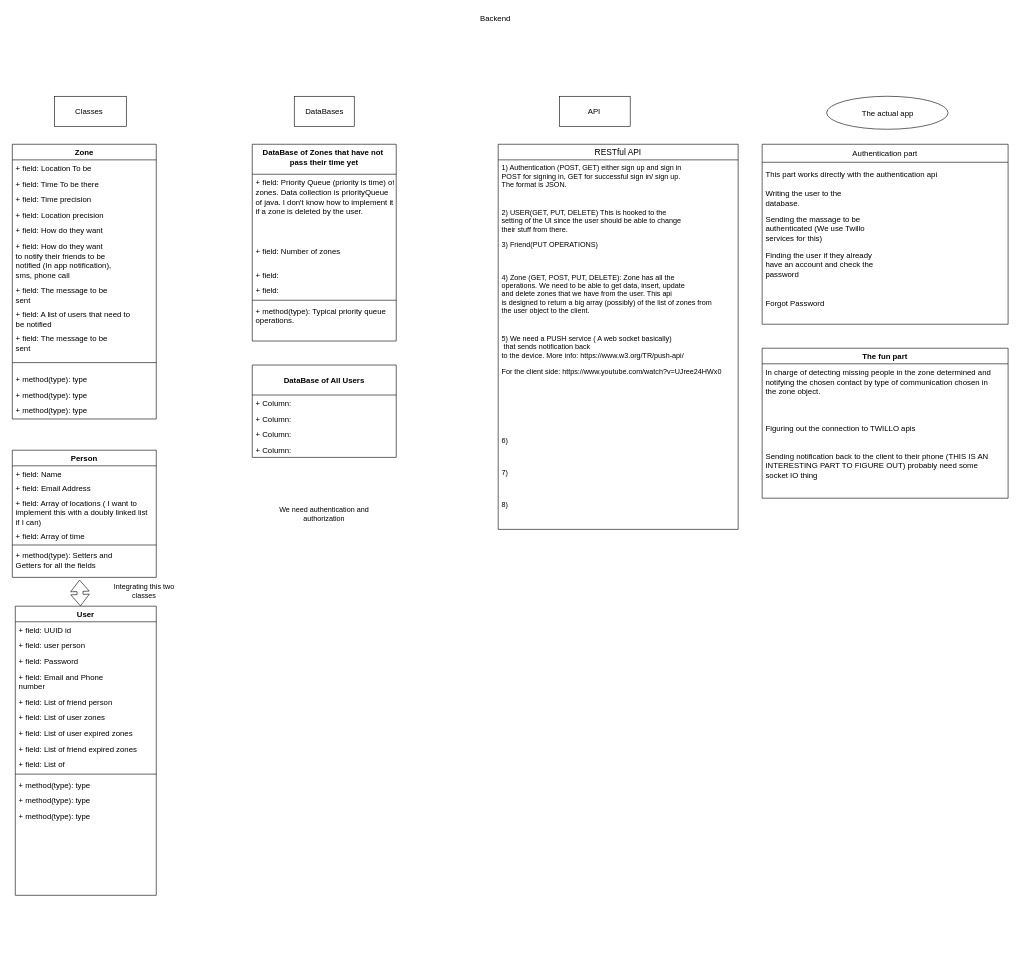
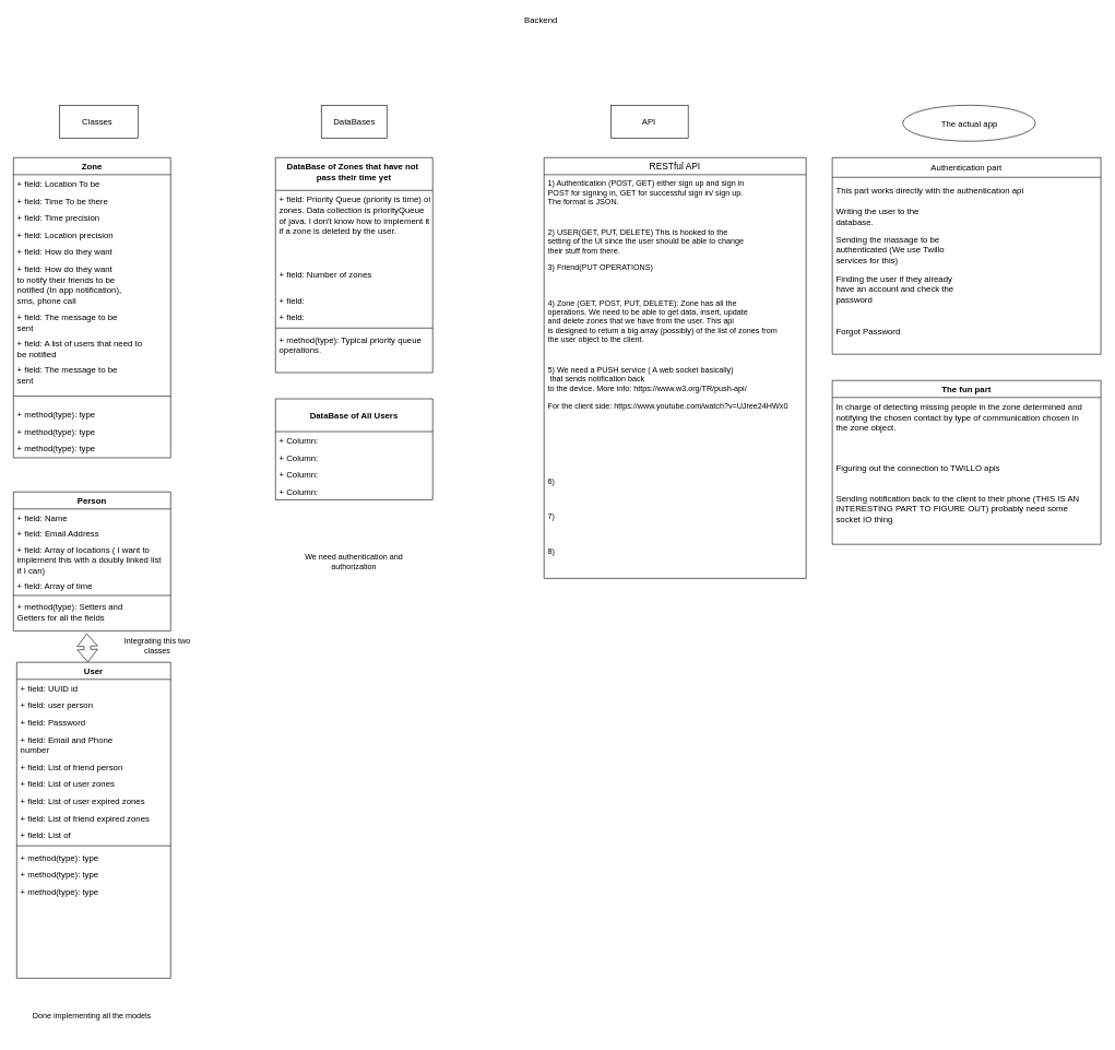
  <mxCell id="0" />
  <mxCell id="1" parent="0" />
  <mxCell id="2" value="Person" style="swimlane;fontStyle=1;align=center;verticalAlign=top;childLayout=stackLayout;horizontal=1;startSize=26;horizontalStack=0;resizeParent=1;resizeParentMax=0;resizeLast=0;collapsible=1;marginBottom=0;fontSize=13;" parent="1" vertex="1"><mxGeometry x="20" y="750" width="240" height="212" as="geometry" /></mxCell>
  <mxCell id="3" value="+ field: Name" style="text;strokeColor=none;fillColor=none;align=left;verticalAlign=top;spacingLeft=4;spacingRight=4;overflow=hidden;rotatable=0;points=[[0,0.5],[1,0.5]];portConstraint=eastwest;fontSize=13;" parent="2" vertex="1"><mxGeometry y="26" width="240" height="24" as="geometry" /></mxCell>
  <mxCell id="4" value="+ field: Email Address" style="text;strokeColor=none;fillColor=none;align=left;verticalAlign=top;spacingLeft=4;spacingRight=4;overflow=hidden;rotatable=0;points=[[0,0.5],[1,0.5]];portConstraint=eastwest;fontSize=13;" parent="2" vertex="1"><mxGeometry y="50" width="240" height="24" as="geometry" /></mxCell>
  <mxCell id="5" value="+ field: Array of locations ( I want to &#10;implement this with a doubly linked list&#10;if I can)" style="text;strokeColor=none;fillColor=none;align=left;verticalAlign=top;spacingLeft=4;spacingRight=4;overflow=hidden;rotatable=0;points=[[0,0.5],[1,0.5]];portConstraint=eastwest;fontSize=13;" parent="2" vertex="1"><mxGeometry y="74" width="240" height="56" as="geometry" /></mxCell>
  <mxCell id="6" value="+ field: Array of time" style="text;strokeColor=none;fillColor=none;align=left;verticalAlign=top;spacingLeft=4;spacingRight=4;overflow=hidden;rotatable=0;points=[[0,0.5],[1,0.5]];portConstraint=eastwest;fontSize=13;" parent="2" vertex="1"><mxGeometry y="130" width="240" height="24" as="geometry" /></mxCell>
  <mxCell id="7" value="" style="line;strokeWidth=1;fillColor=none;align=left;verticalAlign=middle;spacingTop=-1;spacingLeft=3;spacingRight=3;rotatable=0;labelPosition=right;points=[];portConstraint=eastwest;fontSize=13;" parent="2" vertex="1"><mxGeometry y="154" width="240" height="8" as="geometry" /></mxCell>
  <mxCell id="8" value="+ method(type): Setters and &#10;Getters for all the fields" style="text;strokeColor=none;fillColor=none;align=left;verticalAlign=top;spacingLeft=4;spacingRight=4;overflow=hidden;rotatable=0;points=[[0,0.5],[1,0.5]];portConstraint=eastwest;fontSize=13;" parent="2" vertex="1"><mxGeometry y="162" width="240" height="50" as="geometry" /></mxCell>
  <mxCell id="9" value="Backend" style="text;html=1;align=center;verticalAlign=middle;resizable=0;points=[];autosize=1;strokeColor=none;fillColor=none;fontSize=13;" parent="1" vertex="1"><mxGeometry x="790" y="20" width="70" height="20" as="geometry" /></mxCell>
  <mxCell id="10" value="Zone" style="swimlane;fontStyle=1;align=center;verticalAlign=top;childLayout=stackLayout;horizontal=1;startSize=26;horizontalStack=0;resizeParent=1;resizeParentMax=0;resizeLast=0;collapsible=1;marginBottom=0;fontSize=13;" parent="1" vertex="1"><mxGeometry x="20" y="240" width="240" height="458" as="geometry" /></mxCell>
  <mxCell id="11" value="+ field: Location To be" style="text;strokeColor=none;fillColor=none;align=left;verticalAlign=top;spacingLeft=4;spacingRight=4;overflow=hidden;rotatable=0;points=[[0,0.5],[1,0.5]];portConstraint=eastwest;fontSize=13;" parent="10" vertex="1"><mxGeometry y="26" width="240" height="26" as="geometry" /></mxCell>
  <mxCell id="12" value="+ field: Time To be there" style="text;strokeColor=none;fillColor=none;align=left;verticalAlign=top;spacingLeft=4;spacingRight=4;overflow=hidden;rotatable=0;points=[[0,0.5],[1,0.5]];portConstraint=eastwest;fontSize=13;" parent="10" vertex="1"><mxGeometry y="52" width="240" height="26" as="geometry" /></mxCell>
  <mxCell id="13" value="+ field: Time precision" style="text;strokeColor=none;fillColor=none;align=left;verticalAlign=top;spacingLeft=4;spacingRight=4;overflow=hidden;rotatable=0;points=[[0,0.5],[1,0.5]];portConstraint=eastwest;fontSize=13;" parent="10" vertex="1"><mxGeometry y="78" width="240" height="26" as="geometry" /></mxCell>
  <mxCell id="14" value="+ field: Location precision" style="text;strokeColor=none;fillColor=none;align=left;verticalAlign=top;spacingLeft=4;spacingRight=4;overflow=hidden;rotatable=0;points=[[0,0.5],[1,0.5]];portConstraint=eastwest;fontSize=13;" parent="10" vertex="1"><mxGeometry y="104" width="240" height="26" as="geometry" /></mxCell>
  <mxCell id="15" value="+ field: How do they want " style="text;strokeColor=none;fillColor=none;align=left;verticalAlign=top;spacingLeft=4;spacingRight=4;overflow=hidden;rotatable=0;points=[[0,0.5],[1,0.5]];portConstraint=eastwest;fontSize=13;" parent="10" vertex="1"><mxGeometry y="130" width="240" height="26" as="geometry" /></mxCell>
  <mxCell id="16" value="+ field: How do they want &#10;to notify their friends to be &#10;notified (In app notification), &#10;sms, phone call" style="text;strokeColor=none;fillColor=none;align=left;verticalAlign=top;spacingLeft=4;spacingRight=4;overflow=hidden;rotatable=0;points=[[0,0.5],[1,0.5]];portConstraint=eastwest;fontSize=13;" parent="10" vertex="1"><mxGeometry y="156" width="240" height="74" as="geometry" /></mxCell>
  <mxCell id="17" value="+ field: The message to be&#10;sent" style="text;strokeColor=none;fillColor=none;align=left;verticalAlign=top;spacingLeft=4;spacingRight=4;overflow=hidden;rotatable=0;points=[[0,0.5],[1,0.5]];portConstraint=eastwest;fontSize=13;" parent="10" vertex="1"><mxGeometry y="230" width="240" height="40" as="geometry" /></mxCell>
  <mxCell id="18" value="+ field: A list of users that need to &#10;be notified" style="text;strokeColor=none;fillColor=none;align=left;verticalAlign=top;spacingLeft=4;spacingRight=4;overflow=hidden;rotatable=0;points=[[0,0.5],[1,0.5]];portConstraint=eastwest;fontSize=13;" parent="10" vertex="1"><mxGeometry y="270" width="240" height="40" as="geometry" /></mxCell>
  <mxCell id="19" value="+ field: The message to be&#10;sent" style="text;strokeColor=none;fillColor=none;align=left;verticalAlign=top;spacingLeft=4;spacingRight=4;overflow=hidden;rotatable=0;points=[[0,0.5],[1,0.5]];portConstraint=eastwest;fontSize=13;" parent="10" vertex="1"><mxGeometry y="310" width="240" height="40" as="geometry" /></mxCell>
  <mxCell id="20" value="" style="line;strokeWidth=1;fillColor=none;align=left;verticalAlign=middle;spacingTop=-1;spacingLeft=3;spacingRight=3;rotatable=0;labelPosition=right;points=[];portConstraint=eastwest;fontSize=13;" parent="10" vertex="1"><mxGeometry y="350" width="240" height="28" as="geometry" /></mxCell>
  <mxCell id="21" value="+ method(type): type" style="text;strokeColor=none;fillColor=none;align=left;verticalAlign=top;spacingLeft=4;spacingRight=4;overflow=hidden;rotatable=0;points=[[0,0.5],[1,0.5]];portConstraint=eastwest;fontSize=13;" parent="10" vertex="1"><mxGeometry y="378" width="240" height="26" as="geometry" /></mxCell>
  <mxCell id="22" value="+ method(type): type" style="text;strokeColor=none;fillColor=none;align=left;verticalAlign=top;spacingLeft=4;spacingRight=4;overflow=hidden;rotatable=0;points=[[0,0.5],[1,0.5]];portConstraint=eastwest;fontSize=13;" parent="10" vertex="1"><mxGeometry y="404" width="240" height="26" as="geometry" /></mxCell>
  <mxCell id="23" value="+ method(type): type" style="text;strokeColor=none;fillColor=none;align=left;verticalAlign=top;spacingLeft=4;spacingRight=4;overflow=hidden;rotatable=0;points=[[0,0.5],[1,0.5]];portConstraint=eastwest;fontSize=13;" parent="10" vertex="1"><mxGeometry y="430" width="240" height="28" as="geometry" /></mxCell>
  <mxCell id="24" value="Classes&amp;nbsp;" style="whiteSpace=wrap;html=1;align=center;fontSize=13;" parent="1" vertex="1"><mxGeometry x="90" y="160" width="120" height="50" as="geometry" /></mxCell>
  <mxCell id="25" value="Authentication part" style="swimlane;fontStyle=0;childLayout=stackLayout;horizontal=1;startSize=30;horizontalStack=0;resizeParent=1;resizeParentMax=0;resizeLast=0;collapsible=1;marginBottom=0;fontSize=13;" parent="1" vertex="1"><mxGeometry x="1270" y="240" width="410" height="300" as="geometry" /></mxCell>
  <mxCell id="26" value="This part works directly with the authentication api" style="text;strokeColor=none;fillColor=none;align=left;verticalAlign=middle;spacingLeft=4;spacingRight=4;overflow=hidden;points=[[0,0.5],[1,0.5]];portConstraint=eastwest;rotatable=0;fontSize=13;" parent="25" vertex="1"><mxGeometry y="30" width="410" height="40" as="geometry" /></mxCell>
  <mxCell id="27" value="Writing the user to the &#10;database. " style="text;strokeColor=none;fillColor=none;align=left;verticalAlign=middle;spacingLeft=4;spacingRight=4;overflow=hidden;points=[[0,0.5],[1,0.5]];portConstraint=eastwest;rotatable=0;fontSize=13;" parent="25" vertex="1"><mxGeometry y="70" width="410" height="40" as="geometry" /></mxCell>
  <mxCell id="28" value="Sending the massage to be&#10;authenticated (We use Twillo &#10;services for this) " style="text;strokeColor=none;fillColor=none;align=left;verticalAlign=middle;spacingLeft=4;spacingRight=4;overflow=hidden;points=[[0,0.5],[1,0.5]];portConstraint=eastwest;rotatable=0;fontSize=13;" parent="25" vertex="1"><mxGeometry y="110" width="410" height="60" as="geometry" /></mxCell>
  <mxCell id="29" value="Finding the user if they already&#10;have an account and check the &#10;password" style="text;strokeColor=none;fillColor=none;align=left;verticalAlign=middle;spacingLeft=4;spacingRight=4;overflow=hidden;points=[[0,0.5],[1,0.5]];portConstraint=eastwest;rotatable=0;fontSize=13;" parent="25" vertex="1"><mxGeometry y="170" width="410" height="60" as="geometry" /></mxCell>
  <mxCell id="30" value="Forgot Password" style="text;strokeColor=none;fillColor=none;align=left;verticalAlign=middle;spacingLeft=4;spacingRight=4;overflow=hidden;points=[[0,0.5],[1,0.5]];portConstraint=eastwest;rotatable=0;fontSize=13;" parent="25" vertex="1"><mxGeometry y="230" width="410" height="70" as="geometry" /></mxCell>
  <mxCell id="31" value="The actual app" style="ellipse;whiteSpace=wrap;html=1;align=center;fontSize=13;" parent="1" vertex="1"><mxGeometry x="1377.5" y="160" width="202.5" height="55" as="geometry" /></mxCell>
  <mxCell id="32" value="User" style="swimlane;fontStyle=1;align=center;verticalAlign=top;childLayout=stackLayout;horizontal=1;startSize=26;horizontalStack=0;resizeParent=1;resizeParentMax=0;resizeLast=0;collapsible=1;marginBottom=0;fontSize=13;" parent="1" vertex="1"><mxGeometry x="25" y="1010" width="235" height="482" as="geometry" /></mxCell>
  <mxCell id="33" value="+ field: UUID id" style="text;strokeColor=none;fillColor=none;align=left;verticalAlign=top;spacingLeft=4;spacingRight=4;overflow=hidden;rotatable=0;points=[[0,0.5],[1,0.5]];portConstraint=eastwest;fontSize=13;" parent="32" vertex="1"><mxGeometry y="26" width="235" height="26" as="geometry" /></mxCell>
  <mxCell id="34" value="+ field: user person    &#10;&#10;" style="text;strokeColor=none;fillColor=none;align=left;verticalAlign=top;spacingLeft=4;spacingRight=4;overflow=hidden;rotatable=0;points=[[0,0.5],[1,0.5]];portConstraint=eastwest;fontSize=13;" parent="32" vertex="1"><mxGeometry y="52" width="235" height="26" as="geometry" /></mxCell>
  <mxCell id="35" value="+ field: Password" style="text;strokeColor=none;fillColor=none;align=left;verticalAlign=top;spacingLeft=4;spacingRight=4;overflow=hidden;rotatable=0;points=[[0,0.5],[1,0.5]];portConstraint=eastwest;fontSize=13;" parent="32" vertex="1"><mxGeometry y="78" width="235" height="26" as="geometry" /></mxCell>
  <mxCell id="36" value="+ field: Email and Phone &#10;number" style="text;strokeColor=none;fillColor=none;align=left;verticalAlign=top;spacingLeft=4;spacingRight=4;overflow=hidden;rotatable=0;points=[[0,0.5],[1,0.5]];portConstraint=eastwest;fontSize=13;" parent="32" vertex="1"><mxGeometry y="104" width="235" height="42" as="geometry" /></mxCell>
  <mxCell id="37" value="+ field: List of friend person&#10;" style="text;strokeColor=none;fillColor=none;align=left;verticalAlign=top;spacingLeft=4;spacingRight=4;overflow=hidden;rotatable=0;points=[[0,0.5],[1,0.5]];portConstraint=eastwest;fontSize=13;" parent="32" vertex="1"><mxGeometry y="146" width="235" height="26" as="geometry" /></mxCell>
  <mxCell id="38" value="+ field: List of user zones" style="text;strokeColor=none;fillColor=none;align=left;verticalAlign=top;spacingLeft=4;spacingRight=4;overflow=hidden;rotatable=0;points=[[0,0.5],[1,0.5]];portConstraint=eastwest;fontSize=13;" parent="32" vertex="1"><mxGeometry y="172" width="235" height="26" as="geometry" /></mxCell>
  <mxCell id="39" value="+ field: List of user expired zones" style="text;strokeColor=none;fillColor=none;align=left;verticalAlign=top;spacingLeft=4;spacingRight=4;overflow=hidden;rotatable=0;points=[[0,0.5],[1,0.5]];portConstraint=eastwest;fontSize=13;" parent="32" vertex="1"><mxGeometry y="198" width="235" height="26" as="geometry" /></mxCell>
  <mxCell id="40" value="+ field: List of friend expired zones" style="text;strokeColor=none;fillColor=none;align=left;verticalAlign=top;spacingLeft=4;spacingRight=4;overflow=hidden;rotatable=0;points=[[0,0.5],[1,0.5]];portConstraint=eastwest;fontSize=13;" parent="32" vertex="1"><mxGeometry y="224" width="235" height="26" as="geometry" /></mxCell>
  <mxCell id="41" value="+ field: List of " style="text;strokeColor=none;fillColor=none;align=left;verticalAlign=top;spacingLeft=4;spacingRight=4;overflow=hidden;rotatable=0;points=[[0,0.5],[1,0.5]];portConstraint=eastwest;fontSize=13;" parent="32" vertex="1"><mxGeometry y="250" width="235" height="26" as="geometry" /></mxCell>
  <mxCell id="42" value="" style="line;strokeWidth=1;fillColor=none;align=left;verticalAlign=middle;spacingTop=-1;spacingLeft=3;spacingRight=3;rotatable=0;labelPosition=right;points=[];portConstraint=eastwest;fontSize=13;" parent="32" vertex="1"><mxGeometry y="276" width="235" height="8" as="geometry" /></mxCell>
  <mxCell id="43" value="+ method(type): type" style="text;strokeColor=none;fillColor=none;align=left;verticalAlign=top;spacingLeft=4;spacingRight=4;overflow=hidden;rotatable=0;points=[[0,0.5],[1,0.5]];portConstraint=eastwest;fontSize=13;" parent="32" vertex="1"><mxGeometry y="284" width="235" height="26" as="geometry" /></mxCell>
  <mxCell id="44" value="+ method(type): type" style="text;strokeColor=none;fillColor=none;align=left;verticalAlign=top;spacingLeft=4;spacingRight=4;overflow=hidden;rotatable=0;points=[[0,0.5],[1,0.5]];portConstraint=eastwest;fontSize=13;" parent="32" vertex="1"><mxGeometry y="310" width="235" height="26" as="geometry" /></mxCell>
  <mxCell id="45" value="+ method(type): type" style="text;strokeColor=none;fillColor=none;align=left;verticalAlign=top;spacingLeft=4;spacingRight=4;overflow=hidden;rotatable=0;points=[[0,0.5],[1,0.5]];portConstraint=eastwest;fontSize=13;" parent="32" vertex="1"><mxGeometry y="336" width="235" height="146" as="geometry" /></mxCell>
  <mxCell id="46" value="The fun part" style="swimlane;fontStyle=1;childLayout=stackLayout;horizontal=1;startSize=26;fillColor=none;horizontalStack=0;resizeParent=1;resizeParentMax=0;resizeLast=0;collapsible=1;marginBottom=0;fontSize=13;" parent="1" vertex="1"><mxGeometry x="1270" y="580" width="410" height="250" as="geometry" /></mxCell>
  <mxCell id="47" value="In charge of detecting missing people in the zone determined and&#10;notifying the chosen contact by type of communication chosen in &#10;the zone object. " style="text;strokeColor=none;fillColor=none;align=left;verticalAlign=top;spacingLeft=4;spacingRight=4;overflow=hidden;rotatable=0;points=[[0,0.5],[1,0.5]];portConstraint=eastwest;fontSize=13;" parent="46" vertex="1"><mxGeometry y="26" width="410" height="94" as="geometry" /></mxCell>
  <mxCell id="48" value="Figuring out the connection to TWILLO apis" style="text;strokeColor=none;fillColor=none;align=left;verticalAlign=top;spacingLeft=4;spacingRight=4;overflow=hidden;rotatable=0;points=[[0,0.5],[1,0.5]];portConstraint=eastwest;fontSize=13;" parent="46" vertex="1"><mxGeometry y="120" width="410" height="46" as="geometry" /></mxCell>
  <mxCell id="49" value="Sending notification back to the client to their phone (THIS IS AN &#10;INTERESTING PART TO FIGURE OUT) probably need some &#10;socket IO thing" style="text;strokeColor=none;fillColor=none;align=left;verticalAlign=top;spacingLeft=4;spacingRight=4;overflow=hidden;rotatable=0;points=[[0,0.5],[1,0.5]];portConstraint=eastwest;fontSize=13;" parent="46" vertex="1"><mxGeometry y="166" width="410" height="84" as="geometry" /></mxCell>
  <mxCell id="50" value="API&amp;nbsp;" style="whiteSpace=wrap;html=1;align=center;fontSize=13;" parent="1" vertex="1"><mxGeometry x="932.5" y="160" width="117.5" height="50" as="geometry" /></mxCell>
  <mxCell id="51" value="RESTful API" style="swimlane;fontStyle=0;childLayout=stackLayout;horizontal=1;startSize=26;horizontalStack=0;resizeParent=1;resizeParentMax=0;resizeLast=0;collapsible=1;marginBottom=0;align=center;fontSize=14;" parent="1" vertex="1"><mxGeometry x="830" y="240" width="400" height="642" as="geometry" /></mxCell>
  <mxCell id="52" value="1) Authentication (POST, GET) either sign up and sign in&#10;POST for signing in, GET for successful sign in/ sign up.&#10;The format is JSON. &#10;&#10;&#10;" style="text;strokeColor=none;fillColor=none;spacingLeft=4;spacingRight=4;overflow=hidden;rotatable=0;points=[[0,0.5],[1,0.5]];portConstraint=eastwest;fontSize=12;" parent="51" vertex="1"><mxGeometry y="26" width="400" height="74" as="geometry" /></mxCell>
  <mxCell id="53" value="2) USER(GET, PUT, DELETE) This is hooked to the &#10;setting of the UI since the user should be able to change&#10;their stuff from there." style="text;strokeColor=none;fillColor=none;spacingLeft=4;spacingRight=4;overflow=hidden;rotatable=0;points=[[0,0.5],[1,0.5]];portConstraint=eastwest;fontSize=12;" parent="51" vertex="1"><mxGeometry y="100" width="400" height="54" as="geometry" /></mxCell>
  <mxCell id="54" value="3) Friend(PUT OPERATIONS)" style="text;strokeColor=none;fillColor=none;spacingLeft=4;spacingRight=4;overflow=hidden;rotatable=0;points=[[0,0.5],[1,0.5]];portConstraint=eastwest;fontSize=12;" parent="51" vertex="1"><mxGeometry y="154" width="400" height="54" as="geometry" /></mxCell>
  <mxCell id="55" value="4) Zone (GET, POST, PUT, DELETE): Zone has all the&#10;operations. We need to be able to get data, insert, update&#10;and delete zones that we have from the user. This api&#10;is designed to return a big array (possibly) of the list of zones from&#10;the user object to the client. " style="text;strokeColor=none;fillColor=none;spacingLeft=4;spacingRight=4;overflow=hidden;rotatable=0;points=[[0,0.5],[1,0.5]];portConstraint=eastwest;fontSize=12;" parent="51" vertex="1"><mxGeometry y="208" width="400" height="102" as="geometry" /></mxCell>
  <mxCell id="56" value="5) We need a PUSH service ( A web socket basically)&#10; that sends notification back &#10;to the device. More info: https://www.w3.org/TR/push-api/&#10;&#10;For the client side: https://www.youtube.com/watch?v=UJree24HWx0" style="text;strokeColor=none;fillColor=none;spacingLeft=4;spacingRight=4;overflow=hidden;rotatable=0;points=[[0,0.5],[1,0.5]];portConstraint=eastwest;fontSize=12;" parent="51" vertex="1"><mxGeometry y="310" width="400" height="170" as="geometry" /></mxCell>
  <mxCell id="57" value="6)" style="text;strokeColor=none;fillColor=none;spacingLeft=4;spacingRight=4;overflow=hidden;rotatable=0;points=[[0,0.5],[1,0.5]];portConstraint=eastwest;fontSize=12;" parent="51" vertex="1"><mxGeometry y="480" width="400" height="54" as="geometry" /></mxCell>
  <mxCell id="58" value="7)" style="text;strokeColor=none;fillColor=none;spacingLeft=4;spacingRight=4;overflow=hidden;rotatable=0;points=[[0,0.5],[1,0.5]];portConstraint=eastwest;fontSize=12;" parent="51" vertex="1"><mxGeometry y="534" width="400" height="54" as="geometry" /></mxCell>
  <mxCell id="59" value="8)" style="text;strokeColor=none;fillColor=none;spacingLeft=4;spacingRight=4;overflow=hidden;rotatable=0;points=[[0,0.5],[1,0.5]];portConstraint=eastwest;fontSize=12;" parent="51" vertex="1"><mxGeometry y="588" width="400" height="54" as="geometry" /></mxCell>
  <mxCell id="60" value="DataBase of Zones that have not &#10;pass their time yet" style="swimlane;fontStyle=1;align=center;verticalAlign=top;childLayout=stackLayout;horizontal=1;startSize=50;horizontalStack=0;resizeParent=1;resizeParentMax=0;resizeLast=0;collapsible=1;marginBottom=0;fontSize=13;" parent="1" vertex="1"><mxGeometry x="420" y="240" width="240" height="328" as="geometry" /></mxCell>
  <mxCell id="61" value="+ field: Priority Queue (priority is time) of &#10;zones. Data collection is priorityQueue&#10;of java. I don't know how to implement it&#10;if a zone is deleted by the user. " style="text;strokeColor=none;fillColor=none;align=left;verticalAlign=top;spacingLeft=4;spacingRight=4;overflow=hidden;rotatable=0;points=[[0,0.5],[1,0.5]];portConstraint=eastwest;fontSize=13;" parent="60" vertex="1"><mxGeometry y="50" width="240" height="114" as="geometry" /></mxCell>
  <mxCell id="62" value="+ field: Number of zones  " style="text;strokeColor=none;fillColor=none;align=left;verticalAlign=top;spacingLeft=4;spacingRight=4;overflow=hidden;rotatable=0;points=[[0,0.5],[1,0.5]];portConstraint=eastwest;fontSize=13;" parent="60" vertex="1"><mxGeometry y="164" width="240" height="40" as="geometry" /></mxCell>
  <mxCell id="63" value="+ field: " style="text;strokeColor=none;fillColor=none;align=left;verticalAlign=top;spacingLeft=4;spacingRight=4;overflow=hidden;rotatable=0;points=[[0,0.5],[1,0.5]];portConstraint=eastwest;fontSize=13;" parent="60" vertex="1"><mxGeometry y="204" width="240" height="26" as="geometry" /></mxCell>
  <mxCell id="64" value="+ field: " style="text;strokeColor=none;fillColor=none;align=left;verticalAlign=top;spacingLeft=4;spacingRight=4;overflow=hidden;rotatable=0;points=[[0,0.5],[1,0.5]];portConstraint=eastwest;fontSize=13;" parent="60" vertex="1"><mxGeometry y="230" width="240" height="26" as="geometry" /></mxCell>
  <mxCell id="65" value="" style="line;strokeWidth=1;fillColor=none;align=left;verticalAlign=middle;spacingTop=-1;spacingLeft=3;spacingRight=3;rotatable=0;labelPosition=right;points=[];portConstraint=eastwest;fontSize=13;" parent="60" vertex="1"><mxGeometry y="256" width="240" height="8" as="geometry" /></mxCell>
  <mxCell id="66" value="+ method(type): Typical priority queue&#10;operations. " style="text;strokeColor=none;fillColor=none;align=left;verticalAlign=top;spacingLeft=4;spacingRight=4;overflow=hidden;rotatable=0;points=[[0,0.5],[1,0.5]];portConstraint=eastwest;fontSize=13;" parent="60" vertex="1"><mxGeometry y="264" width="240" height="64" as="geometry" /></mxCell>
  <mxCell id="67" value="DataBase of All Users" style="swimlane;fontStyle=1;childLayout=stackLayout;horizontal=1;startSize=50;fillColor=none;horizontalStack=0;resizeParent=1;resizeParentMax=0;resizeLast=0;collapsible=1;marginBottom=0;fontSize=13;" parent="1" vertex="1"><mxGeometry x="420" y="608" width="240" height="154" as="geometry" /></mxCell>
  <mxCell id="68" value="+ Column:" style="text;strokeColor=none;fillColor=none;align=left;verticalAlign=top;spacingLeft=4;spacingRight=4;overflow=hidden;rotatable=0;points=[[0,0.5],[1,0.5]];portConstraint=eastwest;fontSize=13;" parent="67" vertex="1"><mxGeometry y="50" width="240" height="26" as="geometry" /></mxCell>
  <mxCell id="69" value="+ Column:" style="text;strokeColor=none;fillColor=none;align=left;verticalAlign=top;spacingLeft=4;spacingRight=4;overflow=hidden;rotatable=0;points=[[0,0.5],[1,0.5]];portConstraint=eastwest;fontSize=13;" parent="67" vertex="1"><mxGeometry y="76" width="240" height="26" as="geometry" /></mxCell>
  <mxCell id="70" value="+ Column:" style="text;strokeColor=none;fillColor=none;align=left;verticalAlign=top;spacingLeft=4;spacingRight=4;overflow=hidden;rotatable=0;points=[[0,0.5],[1,0.5]];portConstraint=eastwest;fontSize=13;" parent="67" vertex="1"><mxGeometry y="102" width="240" height="26" as="geometry" /></mxCell>
  <mxCell id="71" value="+ Column:" style="text;strokeColor=none;fillColor=none;align=left;verticalAlign=top;spacingLeft=4;spacingRight=4;overflow=hidden;rotatable=0;points=[[0,0.5],[1,0.5]];portConstraint=eastwest;fontSize=13;" parent="67" vertex="1"><mxGeometry y="128" width="240" height="26" as="geometry" /></mxCell>
  <mxCell id="72" value="DataBases" style="html=1;fontSize=13;" parent="1" vertex="1"><mxGeometry x="490" y="160" width="100" height="50" as="geometry" /></mxCell>
  <mxCell id="73" value="Integrating this two classes" style="text;html=1;strokeColor=none;fillColor=none;align=center;verticalAlign=middle;whiteSpace=wrap;rounded=0;" parent="1" vertex="1"><mxGeometry x="170" y="970" width="140" height="30" as="geometry" /></mxCell>
  <mxCell id="74" value="" style="shape=flexArrow;endArrow=classic;startArrow=classic;html=1;rounded=0;entryX=0.467;entryY=1.08;entryDx=0;entryDy=0;entryPerimeter=0;" parent="1" source="32" target="8" edge="1"><mxGeometry width="100" height="100" relative="1" as="geometry"><mxPoint x="340" y="1090" as="sourcePoint" /><mxPoint x="440" y="990" as="targetPoint" /></mxGeometry></mxCell>
+ <mxCell id="75" value="Done implementing all the models" style="text;html=1;strokeColor=none;fillColor=none;align=center;verticalAlign=middle;whiteSpace=wrap;rounded=0;" parent="1" vertex="1"><mxGeometry x="20" y="1520" width="240" height="60" as="geometry" /></mxCell>
  <mxCell id="76" value="We need authentication and&lt;br&gt;authorization" style="text;html=1;strokeColor=none;fillColor=none;align=center;verticalAlign=middle;whiteSpace=wrap;rounded=0;" vertex="1" parent="1"><mxGeometry x="420" y="791" width="240" height="129" as="geometry" /></mxCell>
